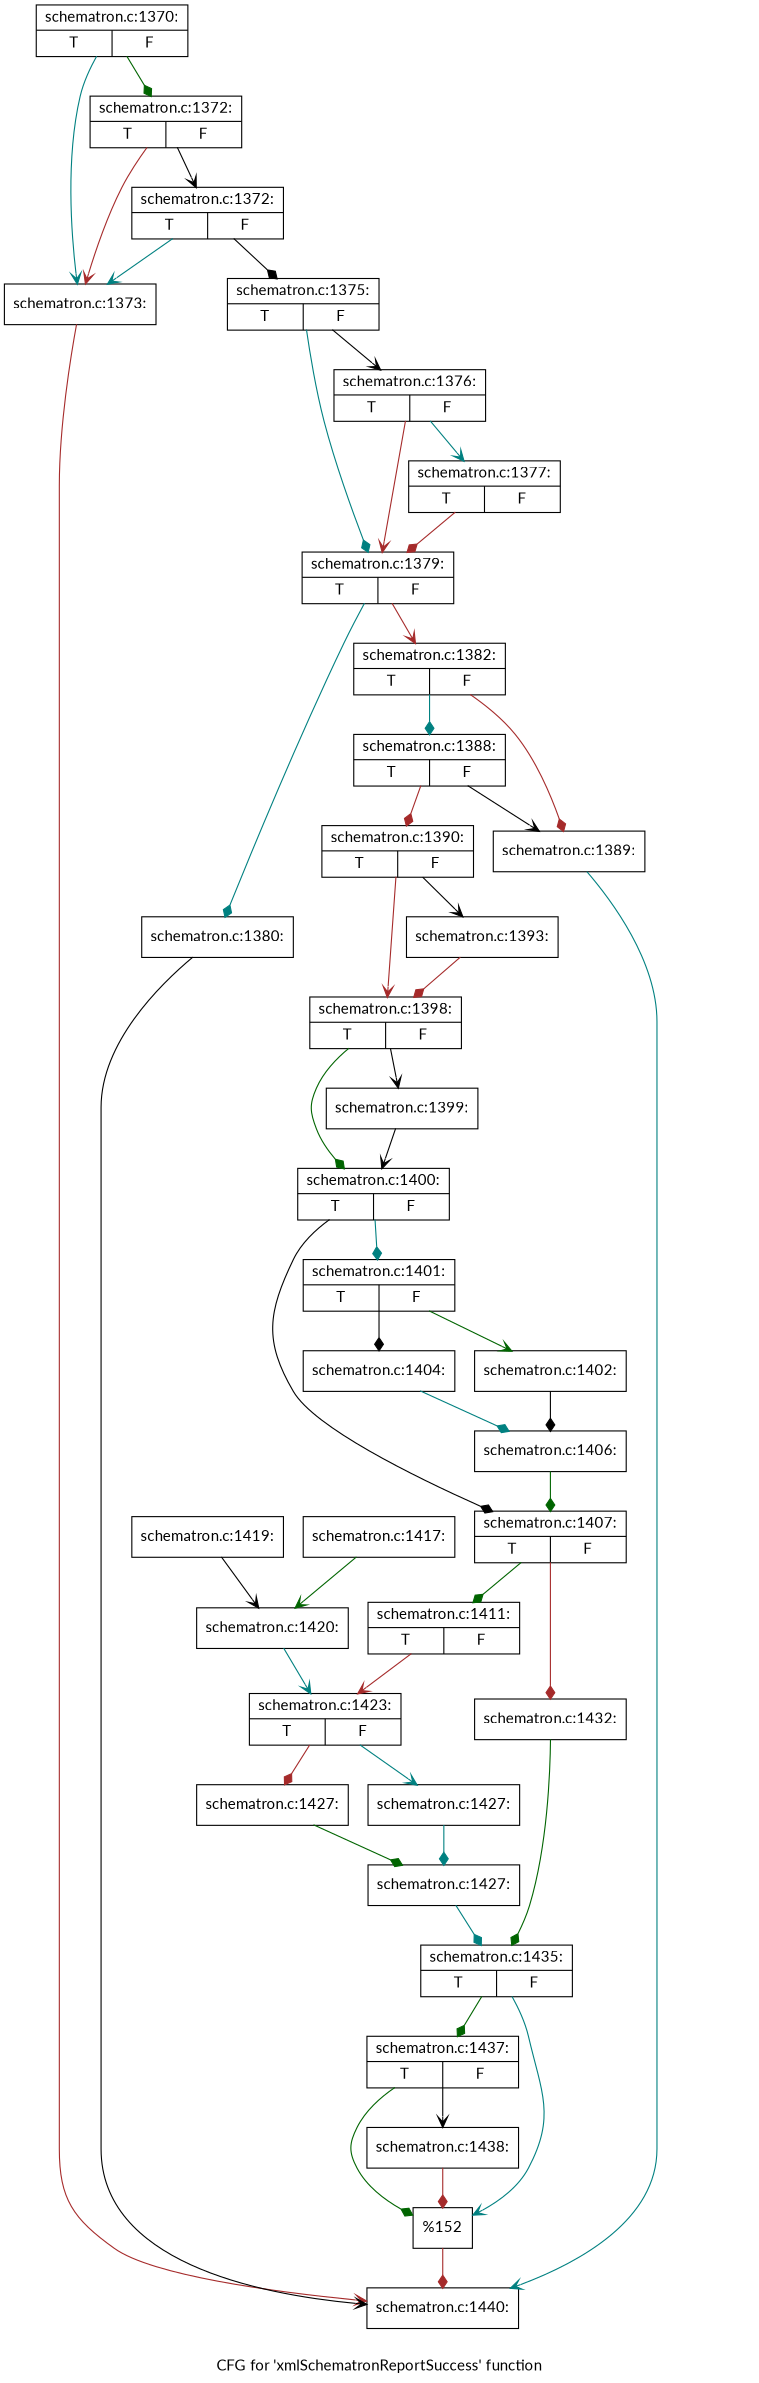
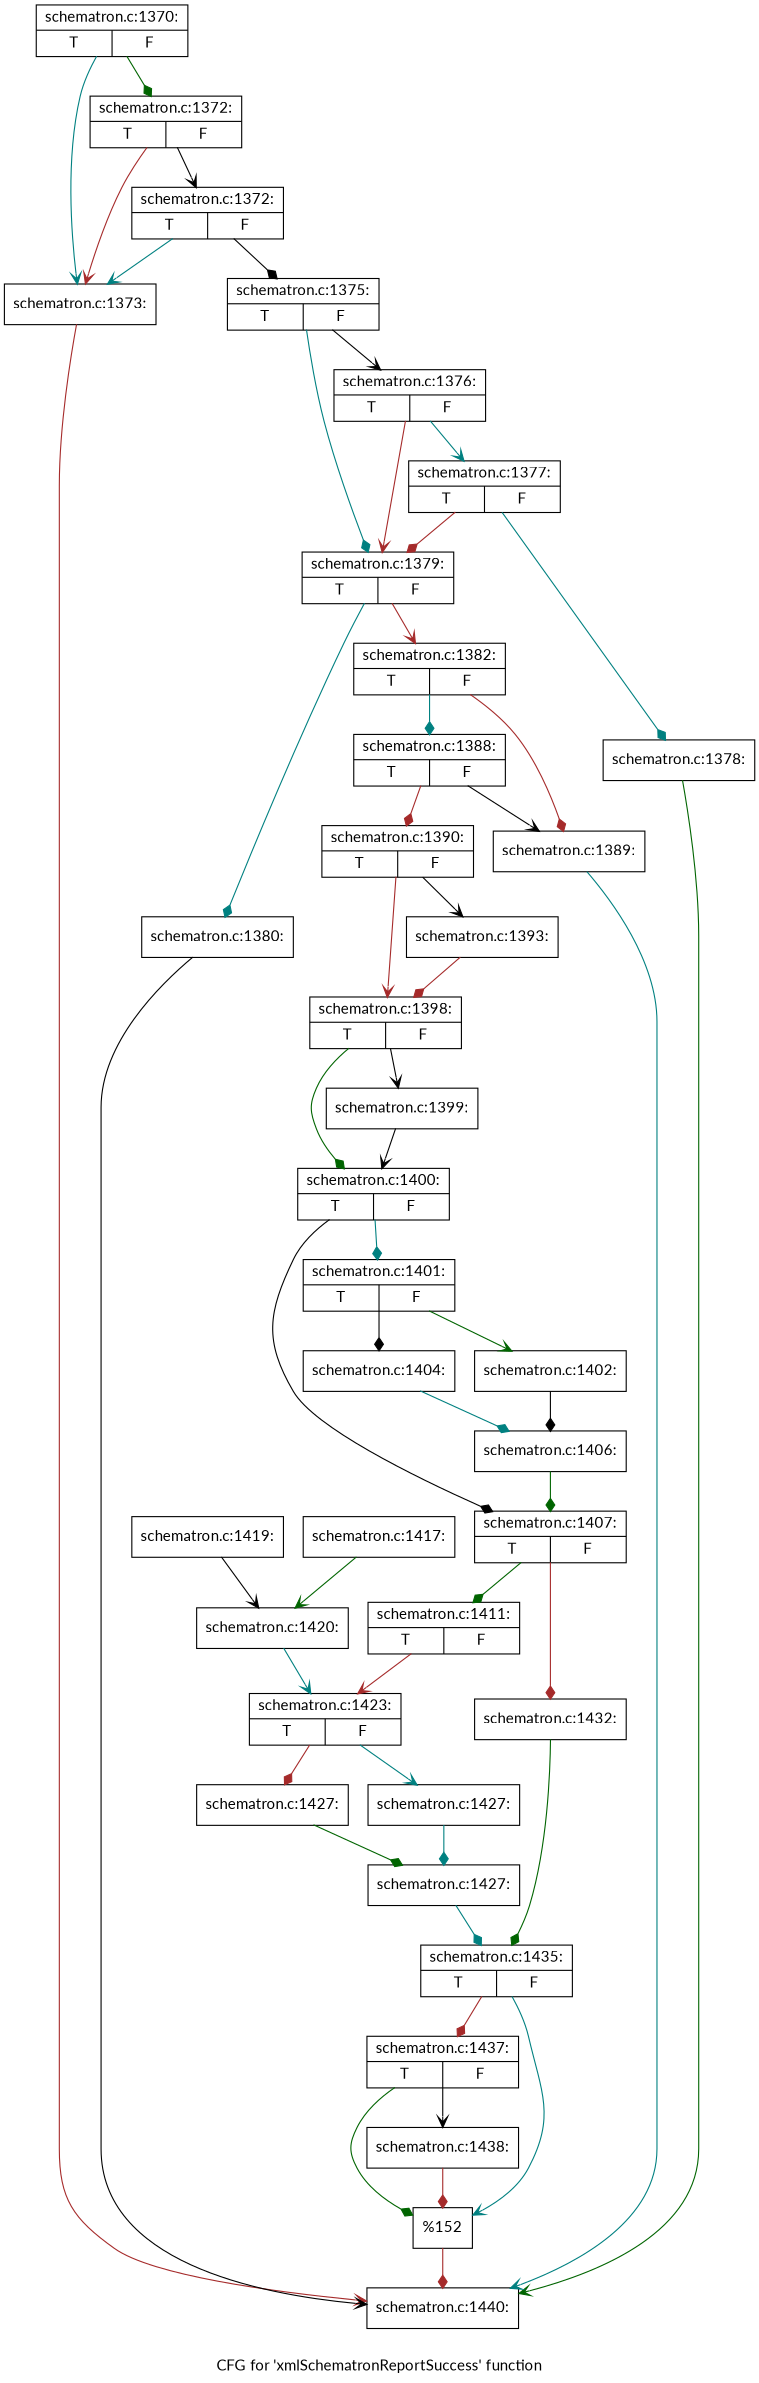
  digraph {
    fontname=Lato
    label="CFG for 'xmlSchematronReportSuccess' function"
    node [fontname=Lato shape=record]
    edge [arrowhead=diamond color=teal fontname=Lato]
    n1 [label="{schematron.c:1370:|{<s0>T|<s1>F}}"]
    n2 [label="{schematron.c:1373:}"]
    n3 [label="{schematron.c:1372:|{<s0>T|<s1>F}}"]
    n4 [label="{schematron.c:1440:}"]
    n5 [label="{schematron.c:1372:|{<s0>T|<s1>F}}"]
    n6 [label="{schematron.c:1375:|{<s0>T|<s1>F}}"]
    n7 [label="{schematron.c:1376:|{<s0>T|<s1>F}}"]
    n8 [label="{schematron.c:1379:|{<s0>T|<s1>F}}"]
    n9 [label="{schematron.c:1377:|{<s0>T|<s1>F}}"]
    n10 [label="{schematron.c:1380:}"]
    n11 [label="{schematron.c:1382:|{<s0>T|<s1>F}}"]
+   n12 [label="{schematron.c:1378:}"]
    n13 [label="{schematron.c:1389:}"]
    n14 [label="{schematron.c:1388:|{<s0>T|<s1>F}}"]
    n15 [label="{schematron.c:1390:|{<s0>T|<s1>F}}"]
    n16 [label="{schematron.c:1393:}"]
    n17 [label="{schematron.c:1398:|{<s0>T|<s1>F}}"]
    n18 [label="{schematron.c:1399:}"]
    n19 [label="{schematron.c:1400:|{<s0>T|<s1>F}}"]
    n20 [label="{schematron.c:1401:|{<s0>T|<s1>F}}"]
    n21 [label="{schematron.c:1407:|{<s0>T|<s1>F}}"]
    n22 [label="{schematron.c:1402:}"]
    n23 [label="{schematron.c:1404:}"]
    n24 [label="{schematron.c:1411:|{<s0>T|<s1>F}}"]
    n25 [label="{schematron.c:1432:}"]
    n26 [label="{schematron.c:1406:}"]
    n27 [label="{schematron.c:1423:|{<s0>T|<s1>F}}"]
    n28 [label="{schematron.c:1435:|{<s0>T|<s1>F}}"]
    n29 [label="{schematron.c:1427:}"]
    n30 [label="{schematron.c:1427:}"]
    n31 [label="{schematron.c:1437:|{<s0>T|<s1>F}}"]
    n32 [label="{%152}"]
    n33 [label="{schematron.c:1417:}"]
    n34 [label="{schematron.c:1420:}"]
    n35 [label="{schematron.c:1419:}"]
    n36 [label="{schematron.c:1427:}"]
    n37 [label="{schematron.c:1438:}"]
    n1 -> n2 [arrowhead=vee]
    n1 -> n3 [color=darkgreen]
    n2 -> n4 [arrowhead=vee color=brown]
    n3 -> n2 [arrowhead=vee color=brown]
    n3 -> n5 [arrowhead=vee color=black]
    n5 -> n2 [arrowhead=vee]
    n5 -> n6 [color=black]
    n6 -> n7 [arrowhead=vee color=black]
    n6 -> n8
    n7 -> n8 [arrowhead=vee color=brown]
    n7 -> n9 [arrowhead=vee]
    n8 -> n10
    n8 -> n11 [arrowhead=vee color=brown]
    n9 -> n8 [color=brown]
+   n9 -> n12
    n10 -> n4 [arrowhead=vee color=black]
    n11 -> n13 [color=brown]
    n11 -> n14
+   n12 -> n4 [arrowhead=vee color=darkgreen]
    n13 -> n4 [arrowhead=vee]
    n14 -> n13 [arrowhead=vee color=black]
    n14 -> n15 [color=brown]
    n15 -> n16 [arrowhead=vee color=black]
    n15 -> n17 [arrowhead=vee color=brown]
    n16 -> n17 [color=brown]
    n17 -> n18 [arrowhead=vee color=black]
    n17 -> n19 [color=darkgreen]
    n18 -> n19 [arrowhead=vee color=black]
    n19 -> n20
    n19 -> n21 [color=black]
    n20 -> n22 [arrowhead=vee color=darkgreen]
    n20 -> n23 [color=black]
    n21 -> n24 [color=darkgreen]
    n21 -> n25 [color=brown]
    n22 -> n26 [color=black]
    n23 -> n26
    n24 -> n27 [arrowhead=vee color=brown]
    n25 -> n28 [color=darkgreen]
    n26 -> n21 [color=darkgreen]
    n27 -> n29 [color=brown]
    n27 -> n30 [arrowhead=vee]
-   n28 -> n31 [color=darkgreen]
+   n28 -> n31 [color=brown]
    n28 -> n32 [arrowhead=vee]
    n29 -> n36 [color=darkgreen]
    n30 -> n36
    n31 -> n32 [color=darkgreen]
    n31 -> n37 [arrowhead=vee color=black]
    n32 -> n4 [color=brown]
    n33 -> n34 [arrowhead=vee color=darkgreen]
    n34 -> n27 [arrowhead=vee]
    n35 -> n34 [arrowhead=vee color=black]
    n36 -> n28
    n37 -> n32 [color=brown]
  }
